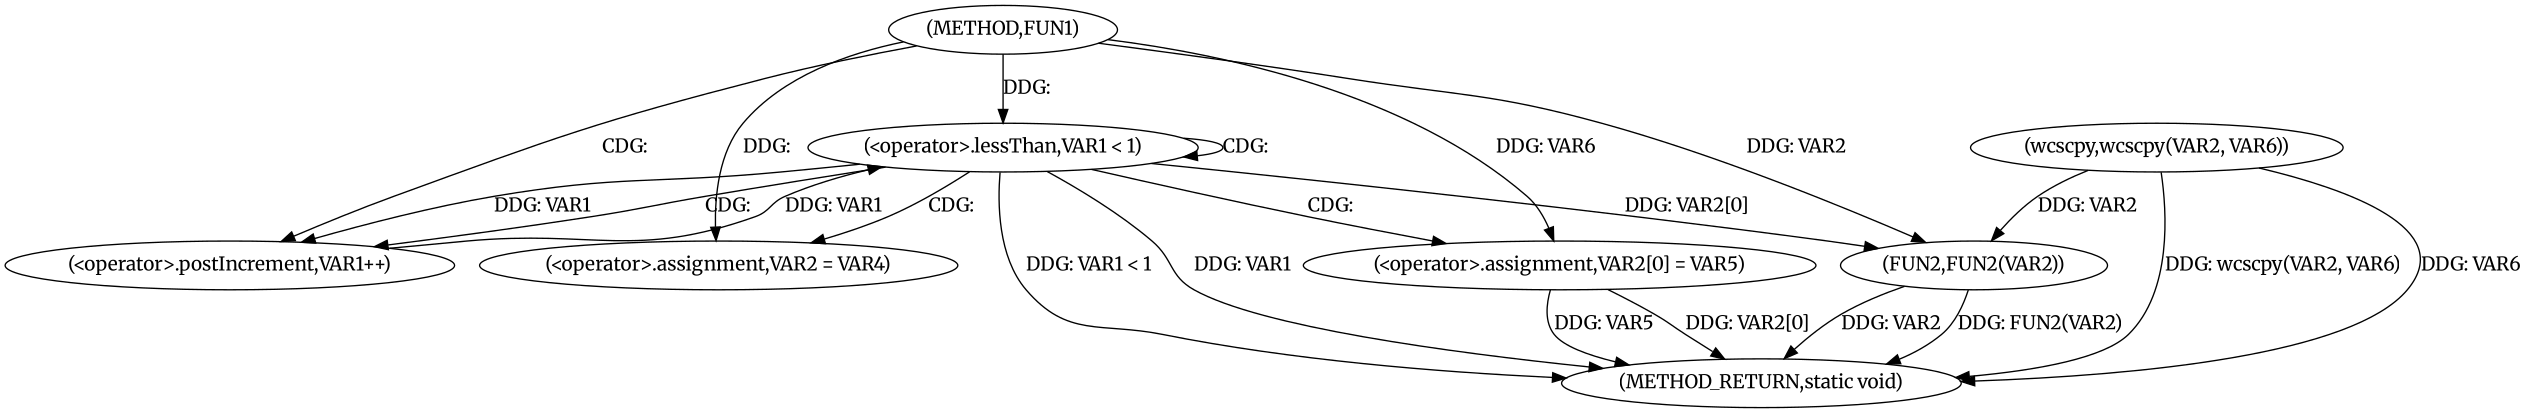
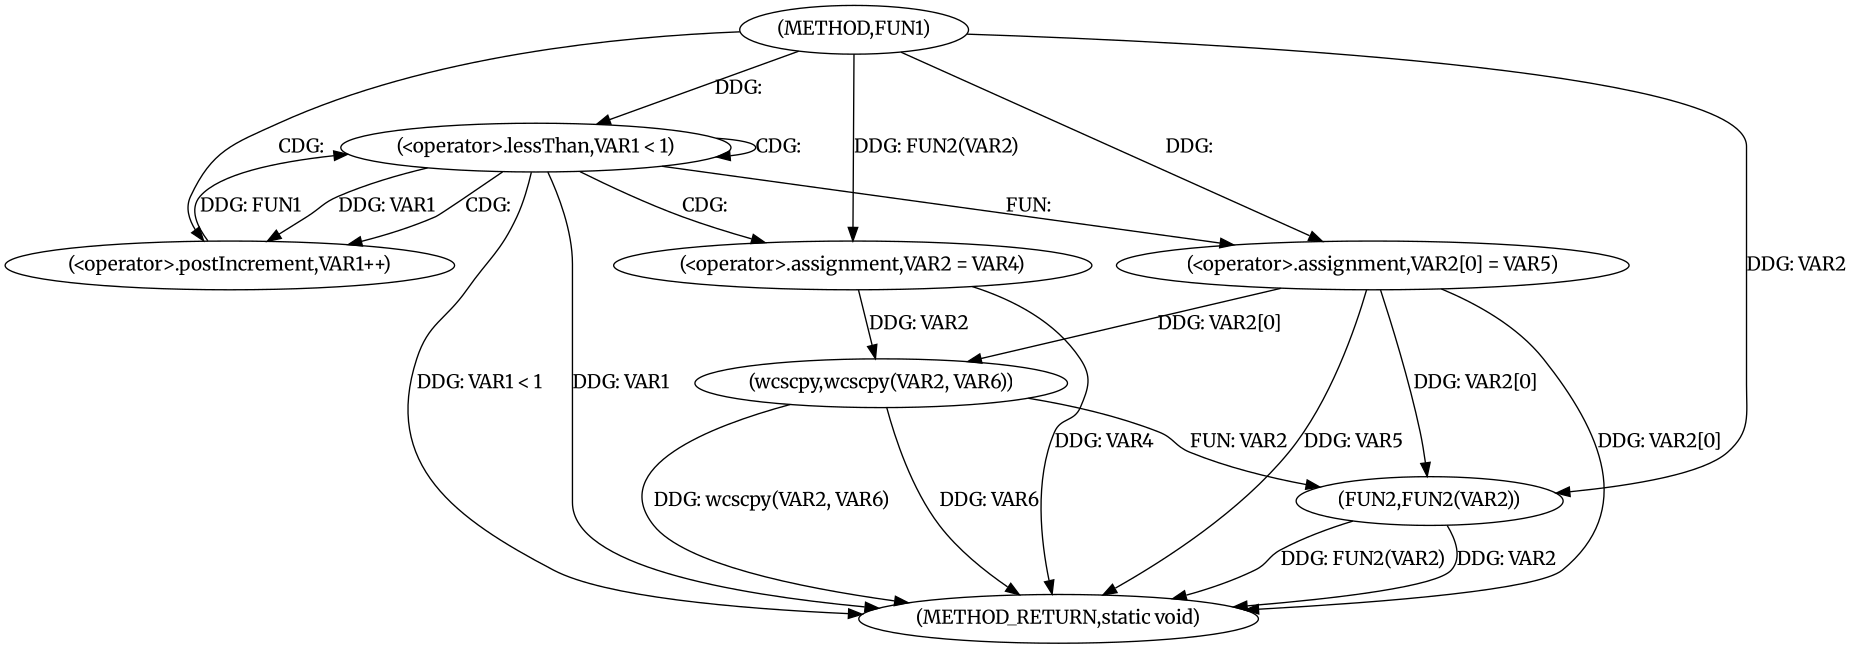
  digraph {
    fontname=Merriweather
    node [fontname=Merriweather]
    edge [fontname=Merriweather]
    n1 [label="(METHOD,FUN1)"]
    n2 [label="(<operator>.lessThan,VAR1 < 1)"]
    n3 [label="(<operator>.postIncrement,VAR1++)"]
    n4 [label="(<operator>.assignment,VAR2 = VAR4)"]
    n5 [label="(<operator>.assignment,VAR2[0] = VAR5)"]
    n6 [label="(FUN2,FUN2(VAR2))"]
    n7 [label="(METHOD_RETURN,static void)"]
    n8 [label="(wcscpy,wcscpy(VAR2, VAR6))"]
    n1 -> n2 [label="DDG: "]
    n1 -> n3 [label="CDG: "]
-   n1 -> n4 [label="DDG: "]
-   n1 -> n5 [label="DDG: VAR6"]
+   n1 -> n4 [label="DDG: FUN2(VAR2)"]
+   n1 -> n5 [label="DDG: "]
    n1 -> n6 [label="DDG: VAR2"]
    n2 -> n2 [label="CDG: "]
    n2 -> n3 [label="DDG: VAR1"]
    n2 -> n3 [label="CDG: "]
    n2 -> n4 [label="CDG: "]
-   n2 -> n5 [label="CDG: "]
+   n2 -> n5 [label="FUN: "]
    n2 -> n7 [label="DDG: VAR1 < 1"]
    n2 -> n7 [label="DDG: VAR1"]
-   n3 -> n2 [label="DDG: VAR1"]
-   n2 -> n6 [label="DDG: VAR2[0]"]
+   n3 -> n2 [label="DDG: FUN1"]
+   n4 -> n7 [label="DDG: VAR4"]
+   n4 -> n8 [label="DDG: VAR2"]
+   n5 -> n6 [label="DDG: VAR2[0]"]
    n5 -> n7 [label="DDG: VAR5"]
    n5 -> n7 [label="DDG: VAR2[0]"]
+   n5 -> n8 [label="DDG: VAR2[0]"]
    n6 -> n7 [label="DDG: VAR2"]
    n6 -> n7 [label="DDG: FUN2(VAR2)"]
-   n8 -> n6 [label="DDG: VAR2"]
+   n8 -> n6 [label="FUN: VAR2"]
    n8 -> n7 [label="DDG: wcscpy(VAR2, VAR6)"]
    n8 -> n7 [label="DDG: VAR6"]
  }
